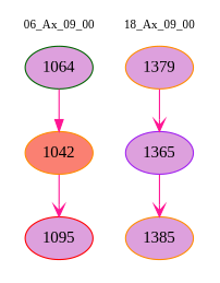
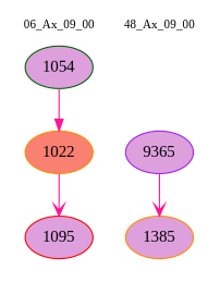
  digraph {
    fontname="Liberation Serif"
    node [color=darkorange fillcolor=plum fontname="Liberation Serif" style=filled]
    edge [arrowhead=vee color=deeppink fontname="Liberation Serif"]
-   n1 [color=darkgreen label=1064]
-   n2 [fillcolor=salmon label=1042]
+   n1 [color=darkgreen label=1054]
+   n2 [fillcolor=salmon label=1022]
    n3 [color=red label=1095]
-   n4 [label=1379]
-   n5 [color=purple label=1365]
+   n5 [color=purple label=9365]
    n6 [label=1385]
    subgraph cluster_1 {
      color=white
      fontsize=10
      label="06_Ax_09_00"
      n1
      n2
      n3
    }
    subgraph cluster_2 {
      color=white
      fontsize=10
-     label="18_Ax_09_00"
-     n4
+     label="48_Ax_09_00"
      n5
      n6
    }
    n1 -> n2 [arrowhead=normal]
    n2 -> n3
-   n4 -> n5
    n5 -> n6
  }
